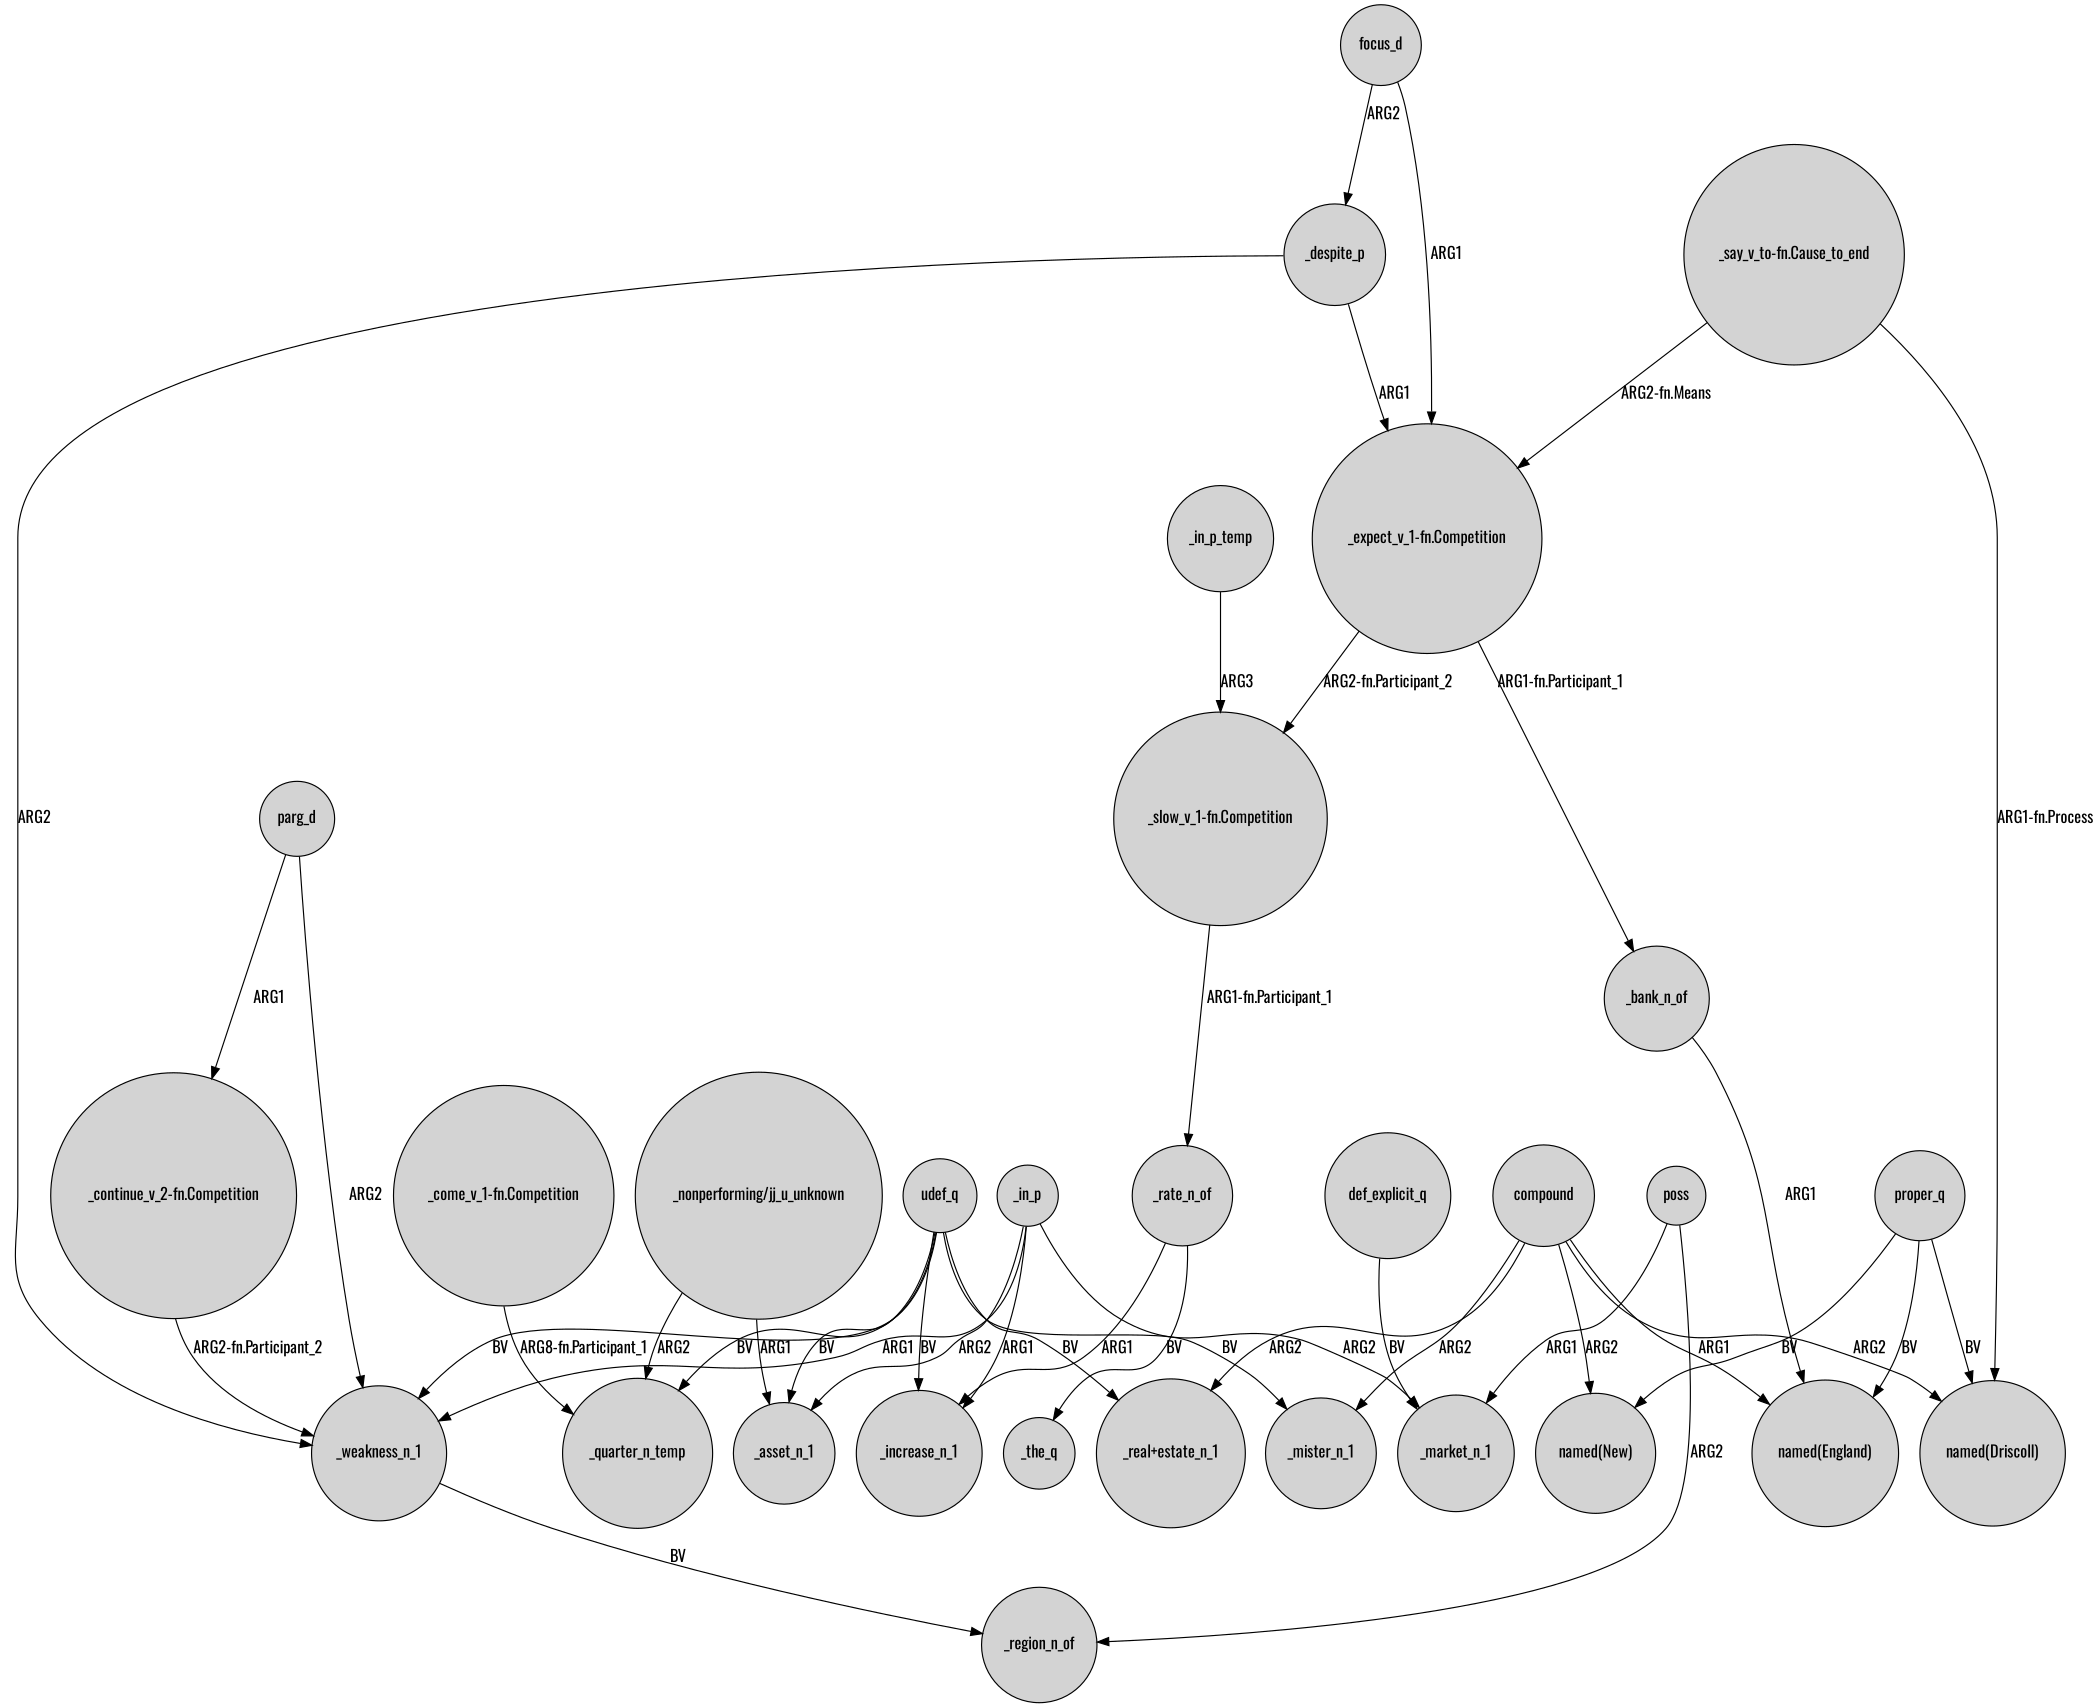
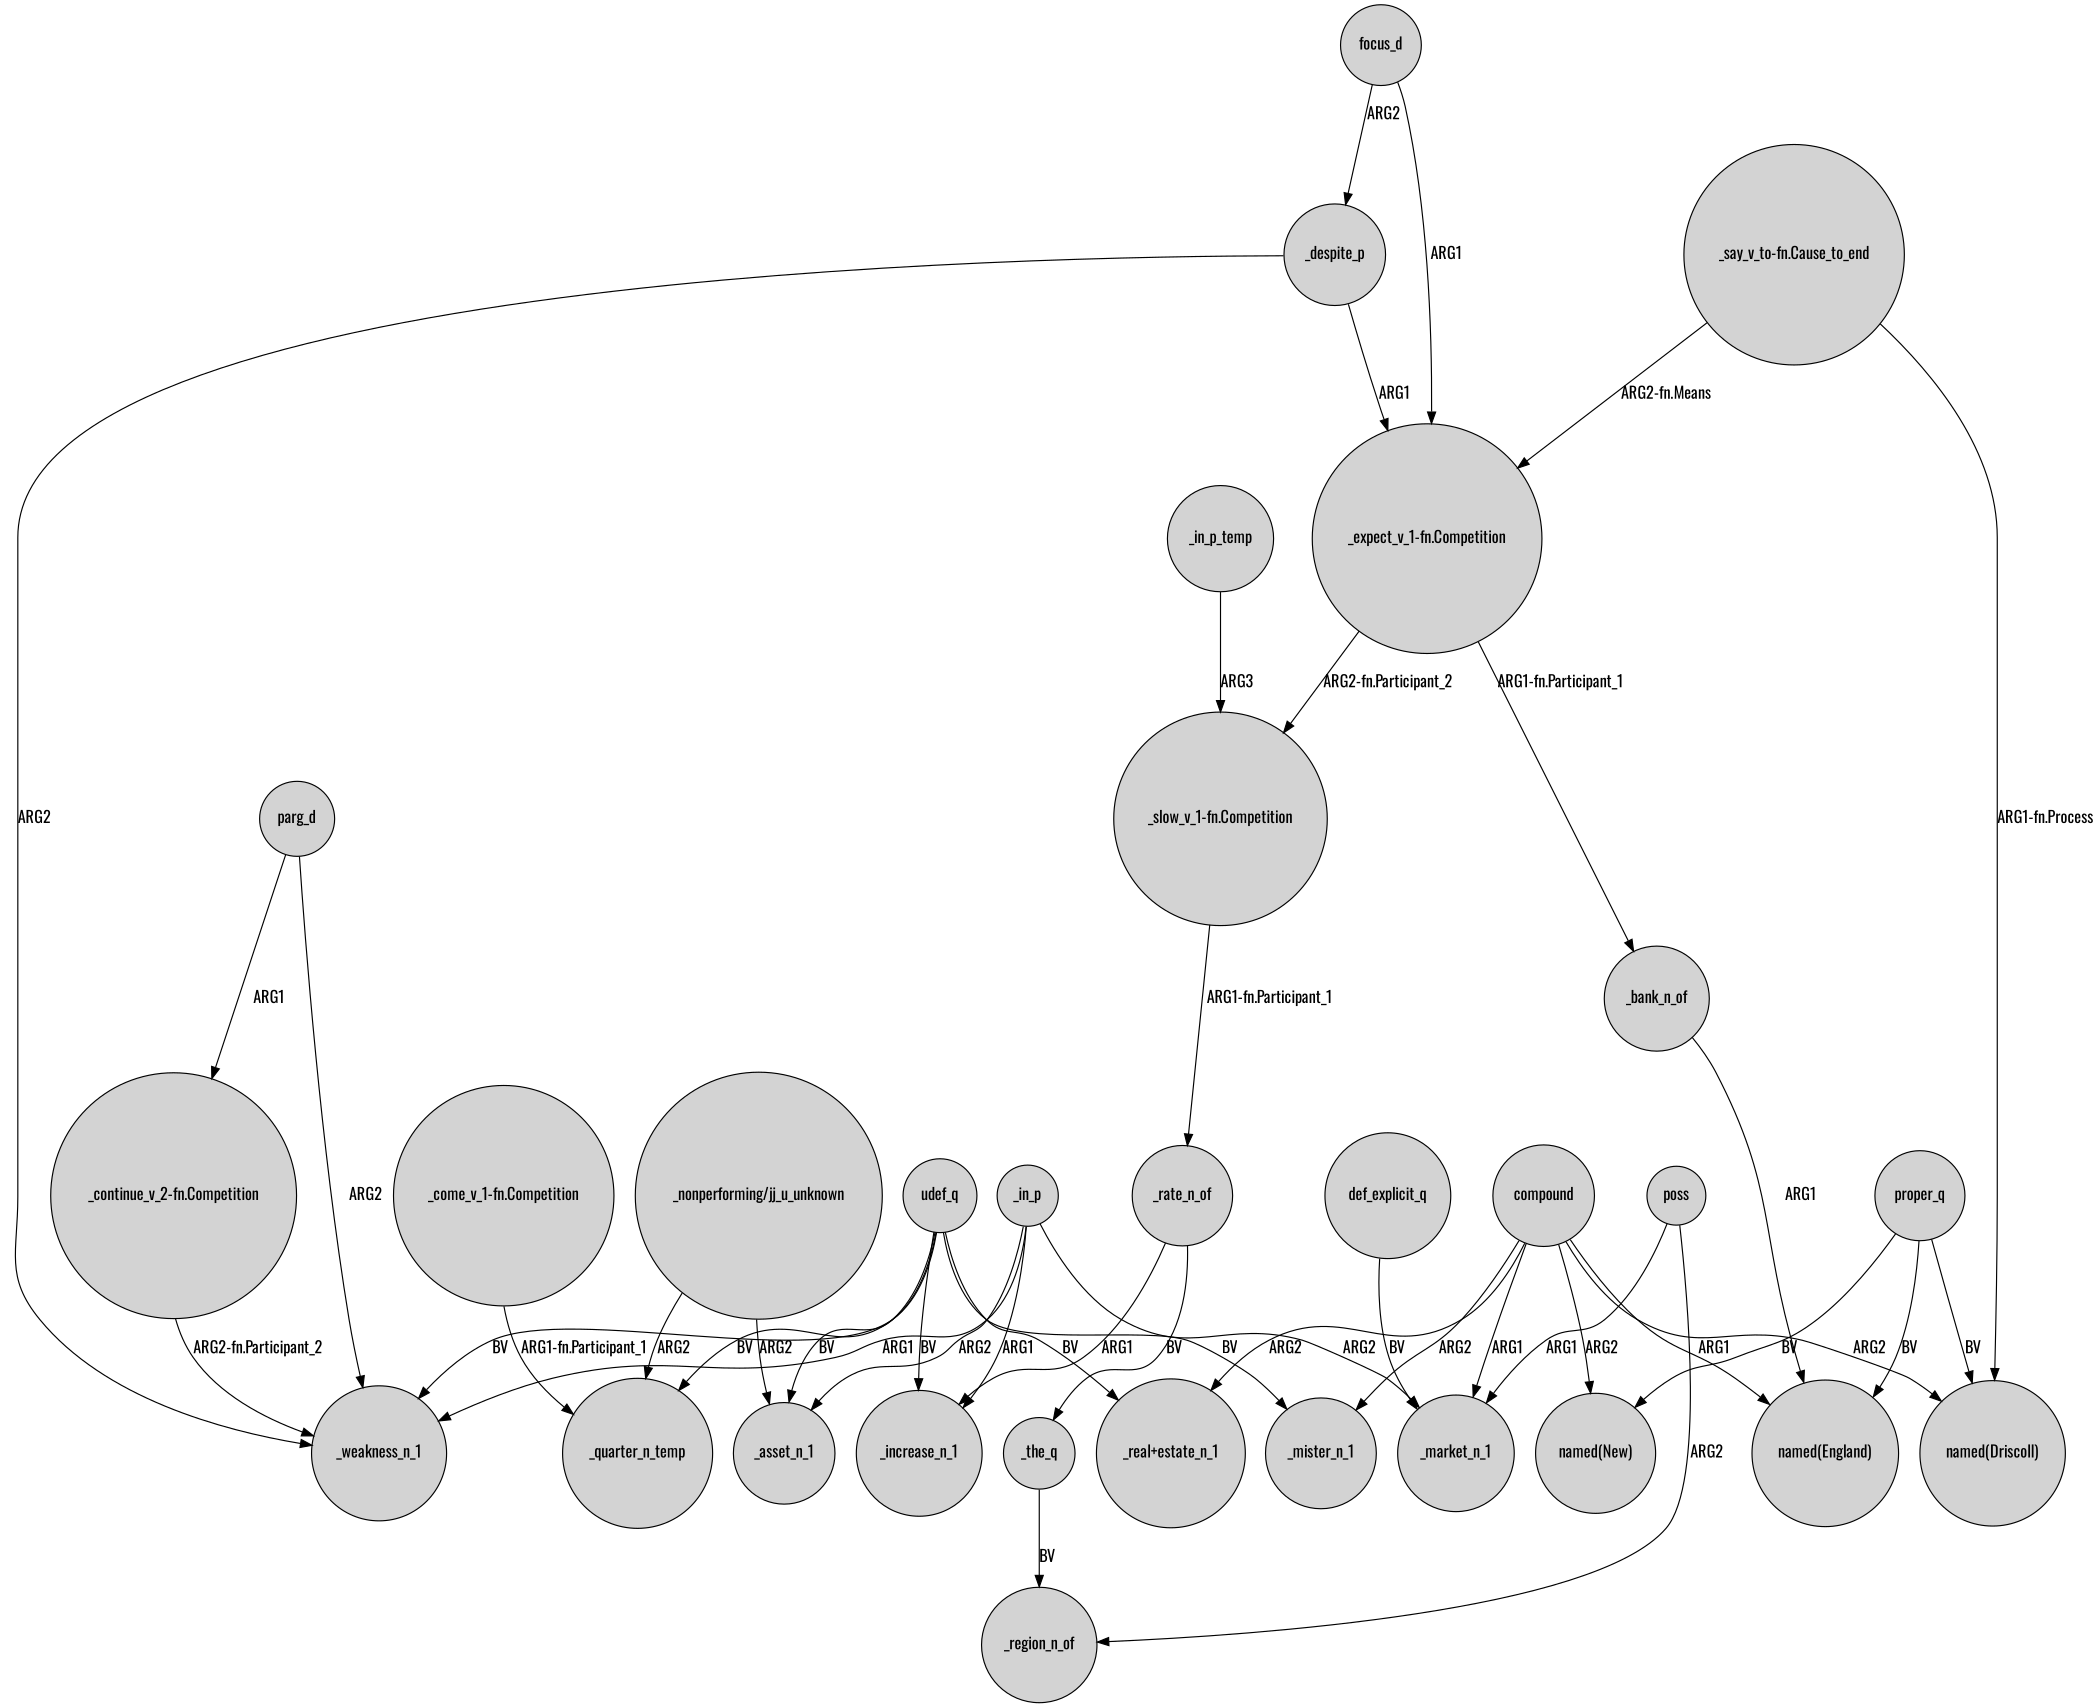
  digraph {
    fontname=Oswald
    node [fontname=Oswald shape=circle style=filled]
    edge [fontname=Oswald]
    _in_p_temp
    "_slow_v_1-fn.Competition"
    _rate_n_of
    compound
    _mister_n_1
    "named(New)"
    "named(Driscoll)"
    "_real+estate_n_1"
    "named(England)"
    _market_n_1
    "_nonperforming/jj_u_unknown"
    _quarter_n_temp
    _asset_n_1
    _despite_p
    "_expect_v_1-fn.Competition"
    _weakness_n_1
    _bank_n_of
    _the_q
    _region_n_of
    _increase_n_1
    "_say_v_to-fn.Cause_to_end"
    parg_d
    "_continue_v_2-fn.Competition"
    proper_q
    _in_p
    poss
    udef_q
    focus_d
    def_explicit_q
    "_come_v_1-fn.Competition"
    _in_p_temp -> "_slow_v_1-fn.Competition" [label=ARG3]
    "_slow_v_1-fn.Competition" -> _rate_n_of [label="ARG1-fn.Participant_1"]
    _rate_n_of -> _the_q [label=BV]
    _rate_n_of -> _increase_n_1 [label=ARG1]
    compound -> _mister_n_1 [label=ARG2]
    compound -> "named(New)" [label=ARG2]
    compound -> "named(Driscoll)" [label=ARG2]
    compound -> "_real+estate_n_1" [label=ARG2]
    compound -> "named(England)" [label=ARG1]
+   compound -> _market_n_1 [label=ARG1]
    "_nonperforming/jj_u_unknown" -> _quarter_n_temp [label=ARG2]
-   "_nonperforming/jj_u_unknown" -> _asset_n_1 [label=ARG1]
+   "_nonperforming/jj_u_unknown" -> _asset_n_1 [label=ARG2]
    _despite_p -> "_expect_v_1-fn.Competition" [label=ARG1]
    _despite_p -> _weakness_n_1 [label=ARG2]
    "_expect_v_1-fn.Competition" -> "_slow_v_1-fn.Competition" [label="ARG2-fn.Participant_2"]
    "_expect_v_1-fn.Competition" -> _bank_n_of [label="ARG1-fn.Participant_1"]
    _bank_n_of -> "named(England)" [label=ARG1]
-   _weakness_n_1 -> _region_n_of [label=BV]
+   _the_q -> _region_n_of [label=BV]
    "_say_v_to-fn.Cause_to_end" -> "named(Driscoll)" [label="ARG1-fn.Process"]
    "_say_v_to-fn.Cause_to_end" -> "_expect_v_1-fn.Competition" [label="ARG2-fn.Means"]
    parg_d -> _weakness_n_1 [label=ARG2]
    parg_d -> "_continue_v_2-fn.Competition" [label=ARG1]
    "_continue_v_2-fn.Competition" -> _weakness_n_1 [label="ARG2-fn.Participant_2"]
    proper_q -> "named(New)" [label=BV]
    proper_q -> "named(Driscoll)" [label=BV]
    proper_q -> "named(England)" [label=BV]
    _in_p -> _market_n_1 [label=ARG2]
    _in_p -> _asset_n_1 [label=ARG2]
    _in_p -> _weakness_n_1 [label=ARG1]
    _in_p -> _increase_n_1 [label=ARG1]
    poss -> _market_n_1 [label=ARG1]
    poss -> _region_n_of [label=ARG2]
    udef_q -> _mister_n_1 [label=BV]
    udef_q -> "_real+estate_n_1" [label=BV]
    udef_q -> _quarter_n_temp [label=BV]
    udef_q -> _asset_n_1 [label=BV]
    udef_q -> _weakness_n_1 [label=BV]
    udef_q -> _increase_n_1 [label=BV]
    focus_d -> _despite_p [label=ARG2]
    focus_d -> "_expect_v_1-fn.Competition" [label=ARG1]
    def_explicit_q -> _market_n_1 [label=BV]
-   "_come_v_1-fn.Competition" -> _quarter_n_temp [label="ARG8-fn.Participant_1"]
+   "_come_v_1-fn.Competition" -> _quarter_n_temp [label="ARG1-fn.Participant_1"]
  }
